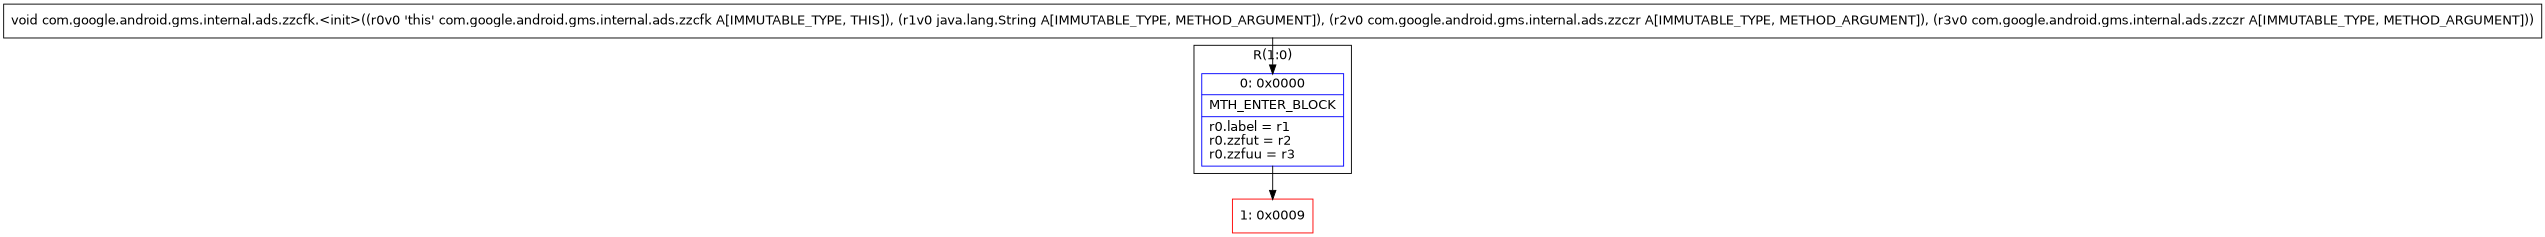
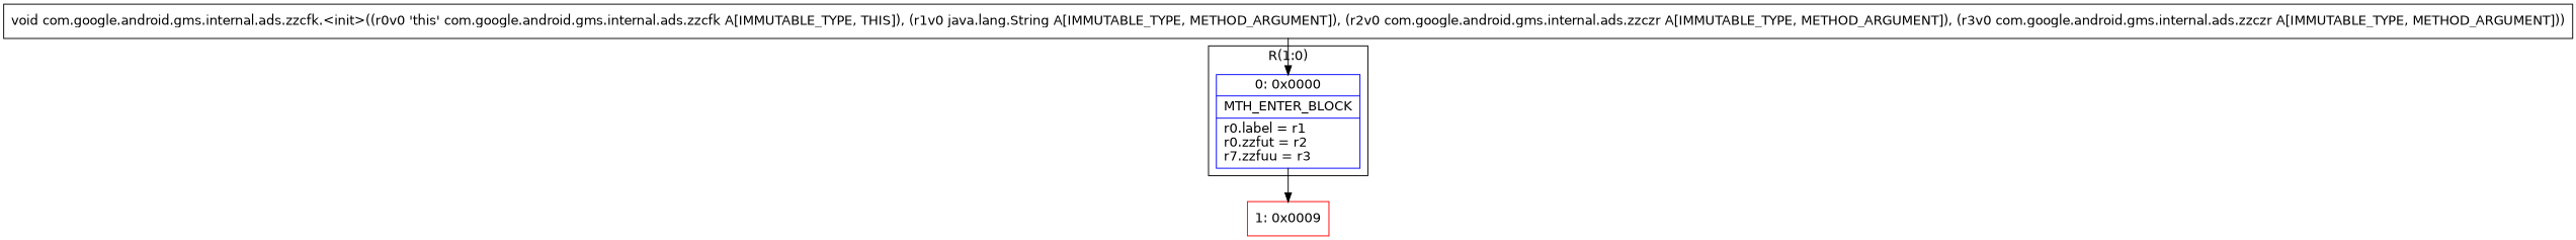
  digraph {
    fontname="DejaVu Sans"
    node [shape=record fontname="DejaVu Sans"]
    edge [fontname="DejaVu Sans"]
-   n1 [color=blue label="{0\:\ 0x0000|MTH_ENTER_BLOCK\l|r0.label = r1\lr0.zzfut = r2\lr0.zzfuu = r3\l}"]
+   n1 [color=blue label="{0\:\ 0x0000|MTH_ENTER_BLOCK\l|r0.label = r1\lr0.zzfut = r2\lr7.zzfuu = r3\l}"]
    n2 [color=red label="{1\:\ 0x0009}"]
    n3 [label="{void com.google.android.gms.internal.ads.zzcfk.\<init\>((r0v0 'this' com.google.android.gms.internal.ads.zzcfk A[IMMUTABLE_TYPE, THIS]), (r1v0 java.lang.String A[IMMUTABLE_TYPE, METHOD_ARGUMENT]), (r2v0 com.google.android.gms.internal.ads.zzczr A[IMMUTABLE_TYPE, METHOD_ARGUMENT]), (r3v0 com.google.android.gms.internal.ads.zzczr A[IMMUTABLE_TYPE, METHOD_ARGUMENT])) }"]
    subgraph cluster_1 {
      label="R(1:0)"
      n1
    }
    n1 -> n2
    n3 -> n1
  }
